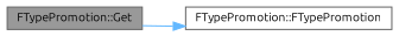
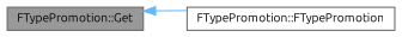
  digraph {
    rankdir=LR
    fontname=Ubuntu
    node [fontname=Ubuntu fontsize=10 shape=box style=filled]
    n1 [color=gray40 fillcolor=grey60 fontcolor=black height=0.2 label="FTypePromotion::Get" width=0.4]
    n2 [color=grey40 fillcolor=white height=0.2 label="FTypePromotion::FTypePromotion" width=0.4]
-   n1 -> n2 [color=steelblue1 fontname=Ubuntu fontsize=10 labelfontname=Helvetica labelfontsize=10 style=solid]
+   n2 -> n1 [color=steelblue1 fontname=Ubuntu fontsize=10 labelfontname=Helvetica labelfontsize=10 style=solid]
  }
